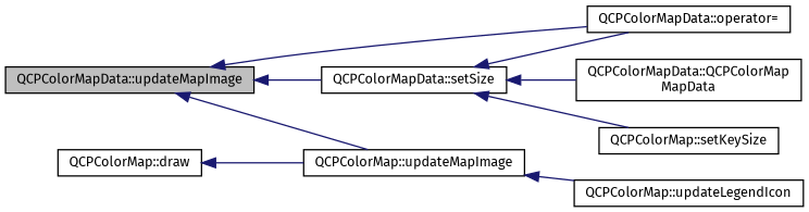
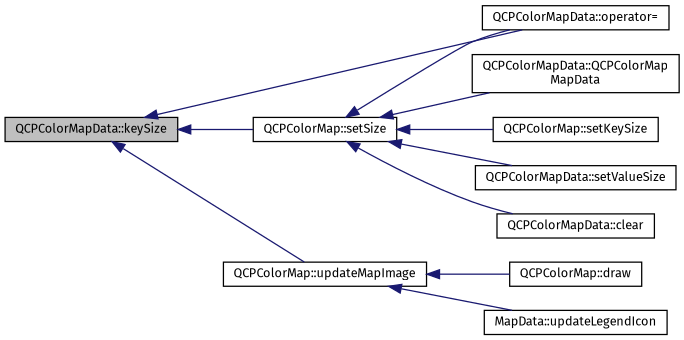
  digraph {
    fontname="Fira Sans"
    rankdir=LR
    node [color=black fillcolor=white fontname="Fira Sans" fontsize=10 shape=record style=filled]
    edge [color=midnightblue dir=back fontname="Fira Sans" fontsize=10 labelfontname=Helvetica labelfontsize=10 style=solid]
-   n1 [fillcolor=grey75 fontcolor=black height=0.2 label="QCPColorMapData::updateMapImage" width=0.4]
+   n1 [fillcolor=grey75 fontcolor=black height=0.2 label="QCPColorMapData::keySize" width=0.4]
    n2 [height=0.2 label="QCPColorMapData::operator=" width=0.4]
-   n3 [height=0.2 label="QCPColorMapData::setSize" width=0.4]
+   n3 [height=0.2 label="QCPColorMap::setSize" width=0.4]
    n4 [height=0.2 label="QCPColorMap::updateMapImage" width=0.4]
    n5 [height=0.2 label="QCPColorMapData::QCPColorMap\lMapData" width=0.4]
    n6 [height=0.2 label="QCPColorMap::setKeySize" width=0.4]
+   n7 [height=0.2 label="QCPColorMapData::setValueSize" width=0.4]
+   n8 [height=0.2 label="QCPColorMapData::clear" width=0.4]
    n9 [height=0.2 label="QCPColorMap::draw" width=0.4]
-   n10 [height=0.2 label="QCPColorMap::updateLegendIcon" width=0.4]
+   n10 [height=0.2 label="MapData::updateLegendIcon" width=0.4]
    n1 -> n2
    n1 -> n3
    n1 -> n4
    n3 -> n2
    n3 -> n5
    n3 -> n6
-   n9 -> n4
+   n3 -> n7
+   n3 -> n8
+   n4 -> n9
    n4 -> n10
  }
